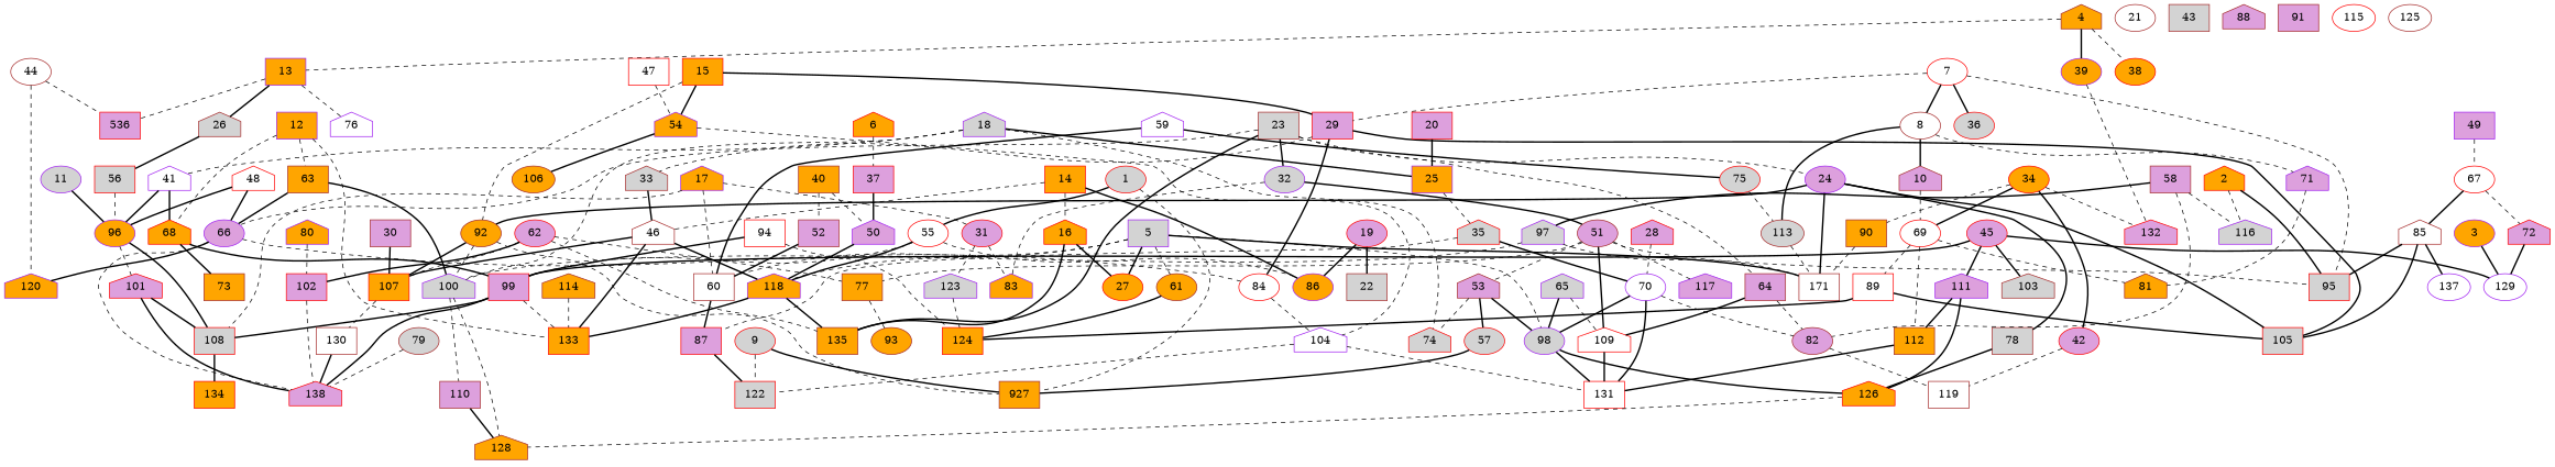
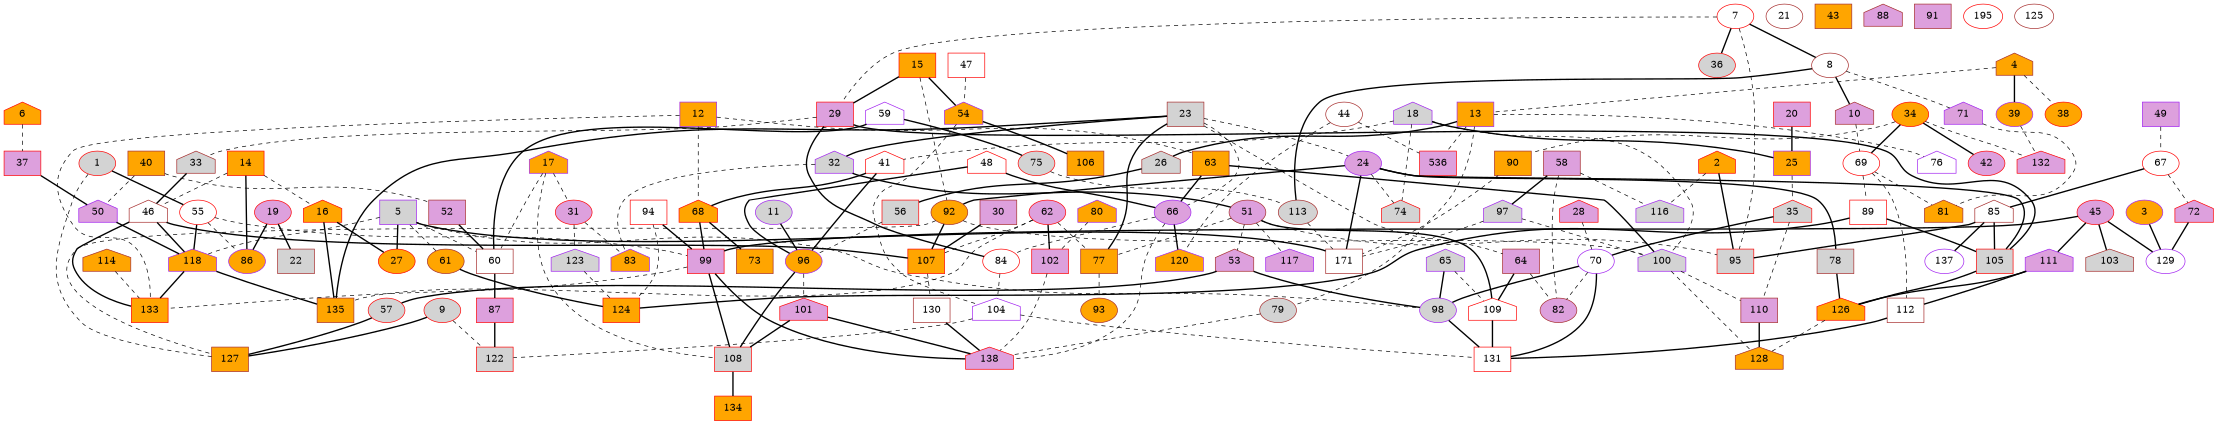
  graph {
    node [color=red fillcolor=orange shape=box style=filled]
    edge [style=bold]
    1 [fillcolor=lightgrey shape=ellipse]
    55 [fillcolor=white shape=ellipse]
-   127 [color=brown label=927]
+   127 [color=brown]
    118 [color=purple shape=house]
    86 [color=purple shape=ellipse]
    99 [fillcolor=plum]
    2 [shape=house]
    95 [fillcolor=lightgrey]
    116 [color=purple fillcolor=lightgrey shape=house]
    3 [color=purple shape=ellipse]
    129 [color=purple fillcolor=white shape=ellipse]
    4 [color=brown shape=house]
    13 [color=purple]
    38 [shape=ellipse]
    39 [color=purple shape=ellipse]
    26 [color=brown fillcolor=lightgrey shape=house]
    76 [color=purple fillcolor=white shape=house]
    79 [color=brown fillcolor=lightgrey shape=ellipse]
    n19 [fillcolor=plum label=536]
    132 [fillcolor=plum shape=house]
    5 [color=purple fillcolor=lightgrey]
    27 [shape=ellipse]
    60 [color=brown fillcolor=white]
    61 [color=brown shape=ellipse]
    98 [color=purple fillcolor=lightgrey shape=ellipse]
    n26 [color=brown fillcolor=white label=171]
    87 [fillcolor=plum]
    124
    131 [fillcolor=white]
    133
    135 [color=brown]
    6 [shape=house]
    37 [fillcolor=plum]
    50 [color=purple fillcolor=plum shape=house]
    7 [fillcolor=white shape=ellipse]
    8 [color=brown fillcolor=white shape=ellipse]
    29 [fillcolor=plum]
    36 [fillcolor=lightgrey shape=ellipse]
    10 [color=brown fillcolor=plum shape=house]
    71 [color=purple fillcolor=plum shape=house]
    113 [color=brown fillcolor=lightgrey shape=ellipse]
    105 [fillcolor=lightgrey]
    33 [color=brown fillcolor=lightgrey shape=house]
    84 [fillcolor=white shape=ellipse]
    69 [fillcolor=white shape=ellipse]
    81 [color=brown shape=house]
    9 [fillcolor=lightgrey shape=ellipse]
    122 [fillcolor=lightgrey]
    89 [fillcolor=white]
-   112 [color=brown]
+   112 [color=brown fillcolor=white]
    11 [color=purple fillcolor=lightgrey shape=ellipse]
    96 [color=purple shape=ellipse]
    108 [fillcolor=lightgrey]
    101 [fillcolor=plum shape=house]
    12 [color=purple]
    63 [color=brown]
    68 [shape=house]
    100 [color=purple fillcolor=lightgrey shape=house]
    66 [color=purple fillcolor=plum shape=ellipse]
    73 [color=brown]
    56 [fillcolor=lightgrey]
    138 [fillcolor=plum shape=house]
    16 [shape=house]
    14
    46 [color=brown fillcolor=white shape=house]
    107
    15
    54 [color=purple shape=house]
    92 [color=brown shape=ellipse]
    104 [color=purple fillcolor=white shape=house]
-   106 [color=brown shape=ellipse]
+   106 [color=brown]
    17 [color=purple shape=house]
    31 [fillcolor=plum shape=ellipse]
    83 [color=purple shape=house]
    123 [color=purple fillcolor=lightgrey shape=house]
    134
    18 [color=purple fillcolor=lightgrey shape=house]
    25 [color=purple]
-   41 [color=purple fillcolor=white shape=house]
+   41 [fillcolor=white shape=house]
    74 [fillcolor=lightgrey shape=house]
    35 [fillcolor=lightgrey shape=house]
    110 [color=brown fillcolor=plum]
    128 [color=brown shape=house]
    19 [fillcolor=plum shape=ellipse]
    22 [color=brown fillcolor=lightgrey]
    20 [fillcolor=plum]
    21 [color=brown fillcolor=white shape=ellipse]
    23 [color=brown fillcolor=lightgrey]
    24 [color=purple fillcolor=plum shape=ellipse]
-   32 [color=purple fillcolor=lightgrey shape=ellipse]
+   32 [color=purple fillcolor=lightgrey shape=house]
    64 [color=brown fillcolor=plum]
    77 [color=brown]
    78 [color=brown fillcolor=lightgrey]
    51 [color=brown fillcolor=plum shape=ellipse]
    109 [fillcolor=white shape=house]
    82 [color=brown fillcolor=plum shape=ellipse]
    120 [color=purple shape=house]
    93 [color=brown shape=ellipse]
    126 [shape=house]
    70 [color=purple fillcolor=white shape=ellipse]
    28 [fillcolor=plum shape=house]
    30 [color=brown fillcolor=plum]
    130 [color=brown fillcolor=white]
    53 [color=brown fillcolor=plum shape=house]
    117 [color=purple fillcolor=plum shape=house]
    34 [shape=ellipse]
    42 [fillcolor=plum shape=ellipse]
    90 [color=brown]
-   119 [color=brown fillcolor=white]
    40 [color=brown]
    52 [color=brown fillcolor=plum]
-   43 [color=brown fillcolor=lightgrey]
+   43 [color=brown]
    44 [color=brown fillcolor=white shape=ellipse]
    45 [fillcolor=plum shape=ellipse]
    103 [color=brown fillcolor=lightgrey shape=house]
    111 [color=purple fillcolor=plum shape=house]
    47 [fillcolor=white]
    48 [fillcolor=white shape=house]
    49 [color=purple fillcolor=plum]
    67 [fillcolor=white shape=ellipse]
    72 [fillcolor=plum shape=house]
    85 [color=brown fillcolor=white shape=house]
    57 [fillcolor=lightgrey shape=ellipse]
    58 [color=brown fillcolor=plum]
    97 [color=purple fillcolor=lightgrey shape=house]
    59 [color=purple fillcolor=white shape=house]
    75 [fillcolor=lightgrey shape=ellipse]
    62 [fillcolor=plum shape=ellipse]
    102 [fillcolor=plum]
    65 [color=purple fillcolor=lightgrey shape=house]
    137 [color=purple fillcolor=white shape=ellipse]
    80 [color=purple shape=house]
    88 [color=brown fillcolor=plum shape=house]
    91 [color=brown fillcolor=plum]
    94 [fillcolor=white]
    114 [color=brown shape=house]
-   115 [fillcolor=white shape=ellipse]
+   115 [fillcolor=white shape=ellipse label=195]
    125 [color=brown fillcolor=white shape=ellipse]
    1 -- 55
    1 -- 127 [style=dashed]
    55 -- 118
    55 -- 86 [style=dashed]
    55 -- 99 [style=dashed]
    118 -- 133
    118 -- 135
    99 -- 133 [style=dashed]
    99 -- 108
    99 -- 138
    2 -- 95
    2 -- 116 [style=dashed]
    3 -- 129
    4 -- 13 [style=dashed]
    4 -- 38 [style=dashed]
    4 -- 39
    13 -- 26
    13 -- 76 [style=dashed]
+   13 -- 79 [style=dashed]
    13 -- n19 [style=dashed]
    39 -- 132 [style=dashed]
    26 -- 56
    79 -- 138 [style=dashed]
    5 -- 118 [style=dashed]
    5 -- 27
    5 -- 60 [style=dashed]
    5 -- 61 [style=dashed]
    5 -- 98 [style=dashed]
    5 -- n26
    60 -- 87
    61 -- 124
    98 -- 131
    87 -- 122
    6 -- 37 [style=dashed]
    37 -- 50
    50 -- 118
    7 -- 95 [style=dashed]
    7 -- 8
    7 -- 29 [style=dashed]
    7 -- 36
    8 -- 10
    8 -- 71 [style=dashed]
    8 -- 113
    29 -- 105
    29 -- 33 [style=dashed]
    29 -- 84
    10 -- 69 [style=dashed]
    71 -- 81 [style=dashed]
    113 -- n26 [style=dashed]
-   98 -- 126
+   105 -- 126
    33 -- 46
    84 -- 104 [style=dashed]
    69 -- 81 [style=dashed]
    69 -- 89 [style=dashed]
    69 -- 112 [style=dashed]
    9 -- 127
    9 -- 122 [style=dashed]
    89 -- 124
    89 -- 105
    112 -- 131
    11 -- 96
    96 -- 108
    96 -- 101 [style=dashed]
    108 -- 134
    101 -- 108
    101 -- 138
    12 -- 133 [style=dashed]
    12 -- 63 [style=dashed]
    12 -- 68 [style=dashed]
    63 -- 100
    63 -- 66
    68 -- 99
    68 -- 73
    100 -- 110 [style=dashed]
    100 -- 128 [style=dashed]
    66 -- 84 [style=dashed]
    66 -- 138 [style=dashed]
    66 -- 120
    56 -- 96 [style=dashed]
    16 -- 27
    16 -- 135
    14 -- 86
    14 -- 16 [style=dashed]
    14 -- 46 [style=dashed]
    46 -- 118
    46 -- 133
    46 -- 107
    107 -- 130 [style=dashed]
    15 -- 29
    15 -- 54
    15 -- 92 [style=dashed]
    54 -- 104 [style=dashed]
    54 -- 106
    92 -- 127 [style=dashed]
    92 -- 100 [style=dashed]
    92 -- 107
    104 -- 131 [style=dashed]
    104 -- 122 [style=dashed]
    17 -- 60 [style=dashed]
    17 -- 108 [style=dashed]
    17 -- 31 [style=dashed]
    31 -- 83 [style=dashed]
    31 -- 123 [style=dashed]
    123 -- 124 [style=dashed]
    18 -- 100 [style=dashed]
    18 -- 25
    18 -- 41 [style=dashed]
    18 -- 74 [style=dashed]
    25 -- 35 [style=dashed]
    41 -- 96
    41 -- 68
-   35 -- 87 [style=dashed]
+   35 -- 110 [style=dashed]
    35 -- 70
    110 -- 128
    19 -- 86
    19 -- 22
    20 -- 25
    23 -- 135
    23 -- 66 [style=dashed]
    23 -- 24 [style=dashed]
    23 -- 32
    23 -- 64 [style=dashed]
+   23 -- 77
    24 -- n26
    24 -- 105
    24 -- 92
-   53 -- 74 [style=dashed]
+   24 -- 74 [style=dashed]
    24 -- 78
    32 -- 83 [style=dashed]
    32 -- 51
    64 -- 109
    64 -- 82 [style=dashed]
    77 -- 93 [style=dashed]
    78 -- 126
    51 -- 95 [style=dashed]
    51 -- 77 [style=dashed]
    51 -- 109
    51 -- 53 [style=dashed]
    51 -- 117 [style=dashed]
    109 -- 131
-   82 -- 119 [style=dashed]
    126 -- 128 [style=dashed]
    70 -- 98
    70 -- 131
    70 -- 82 [style=dashed]
    28 -- 70 [style=dashed]
    30 -- 107
    130 -- 138
    53 -- 98
    53 -- 57
    34 -- 132 [style=dashed]
    34 -- 69
    34 -- 42
    34 -- 90 [style=dashed]
-   42 -- 119 [style=dashed]
    90 -- n26 [style=dashed]
    40 -- 50 [style=dashed]
    40 -- 52 [style=dashed]
    52 -- 60
    44 -- n19 [style=dashed]
    44 -- 120 [style=dashed]
    45 -- 99
    45 -- 129
    45 -- 103
    45 -- 111
    111 -- 112
    111 -- 126
    47 -- 54 [style=dashed]
    48 -- 96
    48 -- 66
    49 -- 67 [style=dashed]
    67 -- 72 [style=dashed]
    67 -- 85
    72 -- 129
    85 -- 95
    85 -- 105
    85 -- 137
    57 -- 127
    58 -- 116 [style=dashed]
    58 -- 82 [style=dashed]
    58 -- 97
    97 -- n26 [style=dashed]
    97 -- 100 [style=dashed]
    59 -- 60
    59 -- 75
    75 -- 113 [style=dashed]
    62 -- 135 [style=dashed]
    62 -- 107 [style=dashed]
    62 -- 77 [style=dashed]
    62 -- 102
    102 -- 138 [style=dashed]
    65 -- 98
    65 -- 109 [style=dashed]
    80 -- 102 [style=dashed]
    94 -- 99
    94 -- 124 [style=dashed]
    114 -- 133 [style=dashed]
  }
